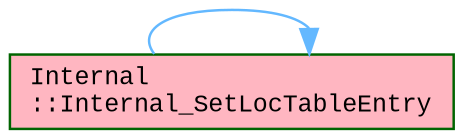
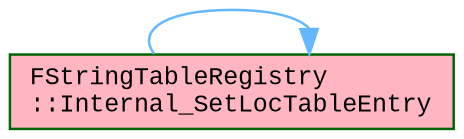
  digraph {
    rankdir=LR
    fontname="Liberation Mono"
-   n1 [color=darkgreen fillcolor=lightpink fontcolor=black fontname="Liberation Mono" fontsize=10 height=0.2 label="Internal\l::Internal_SetLocTableEntry" shape=box style=filled width=0.4]
+   n1 [color=darkgreen fillcolor=lightpink fontcolor=black fontname="Liberation Mono" fontsize=10 height=0.2 label="FStringTableRegistry\l::Internal_SetLocTableEntry" shape=box style=filled width=0.4]
    n1 -> n1 [color=steelblue1 fontname="Liberation Mono" fontsize=10 labelfontname=Helvetica labelfontsize=10 style=solid]
  }
